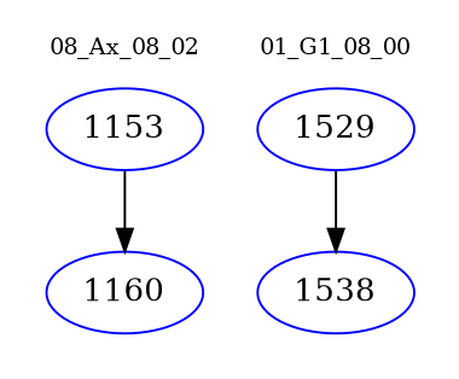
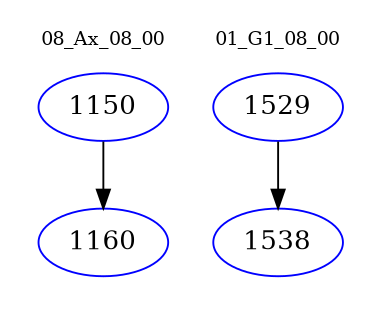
  digraph {
    node [color=blue]
    edge [color=black]
-   n1 [label=1153]
+   n1 [label=1150]
    n2 [label=1160]
    n3 [label=1529]
    n4 [label=1538]
    subgraph cluster_1 {
      color=white
      fontsize=10
-     label="08_Ax_08_02"
+     label="08_Ax_08_00"
      n1
      n2
    }
    subgraph cluster_2 {
      color=white
      fontsize=10
      label="01_G1_08_00"
      n3
      n4
    }
    n1 -> n2
    n3 -> n4
  }
